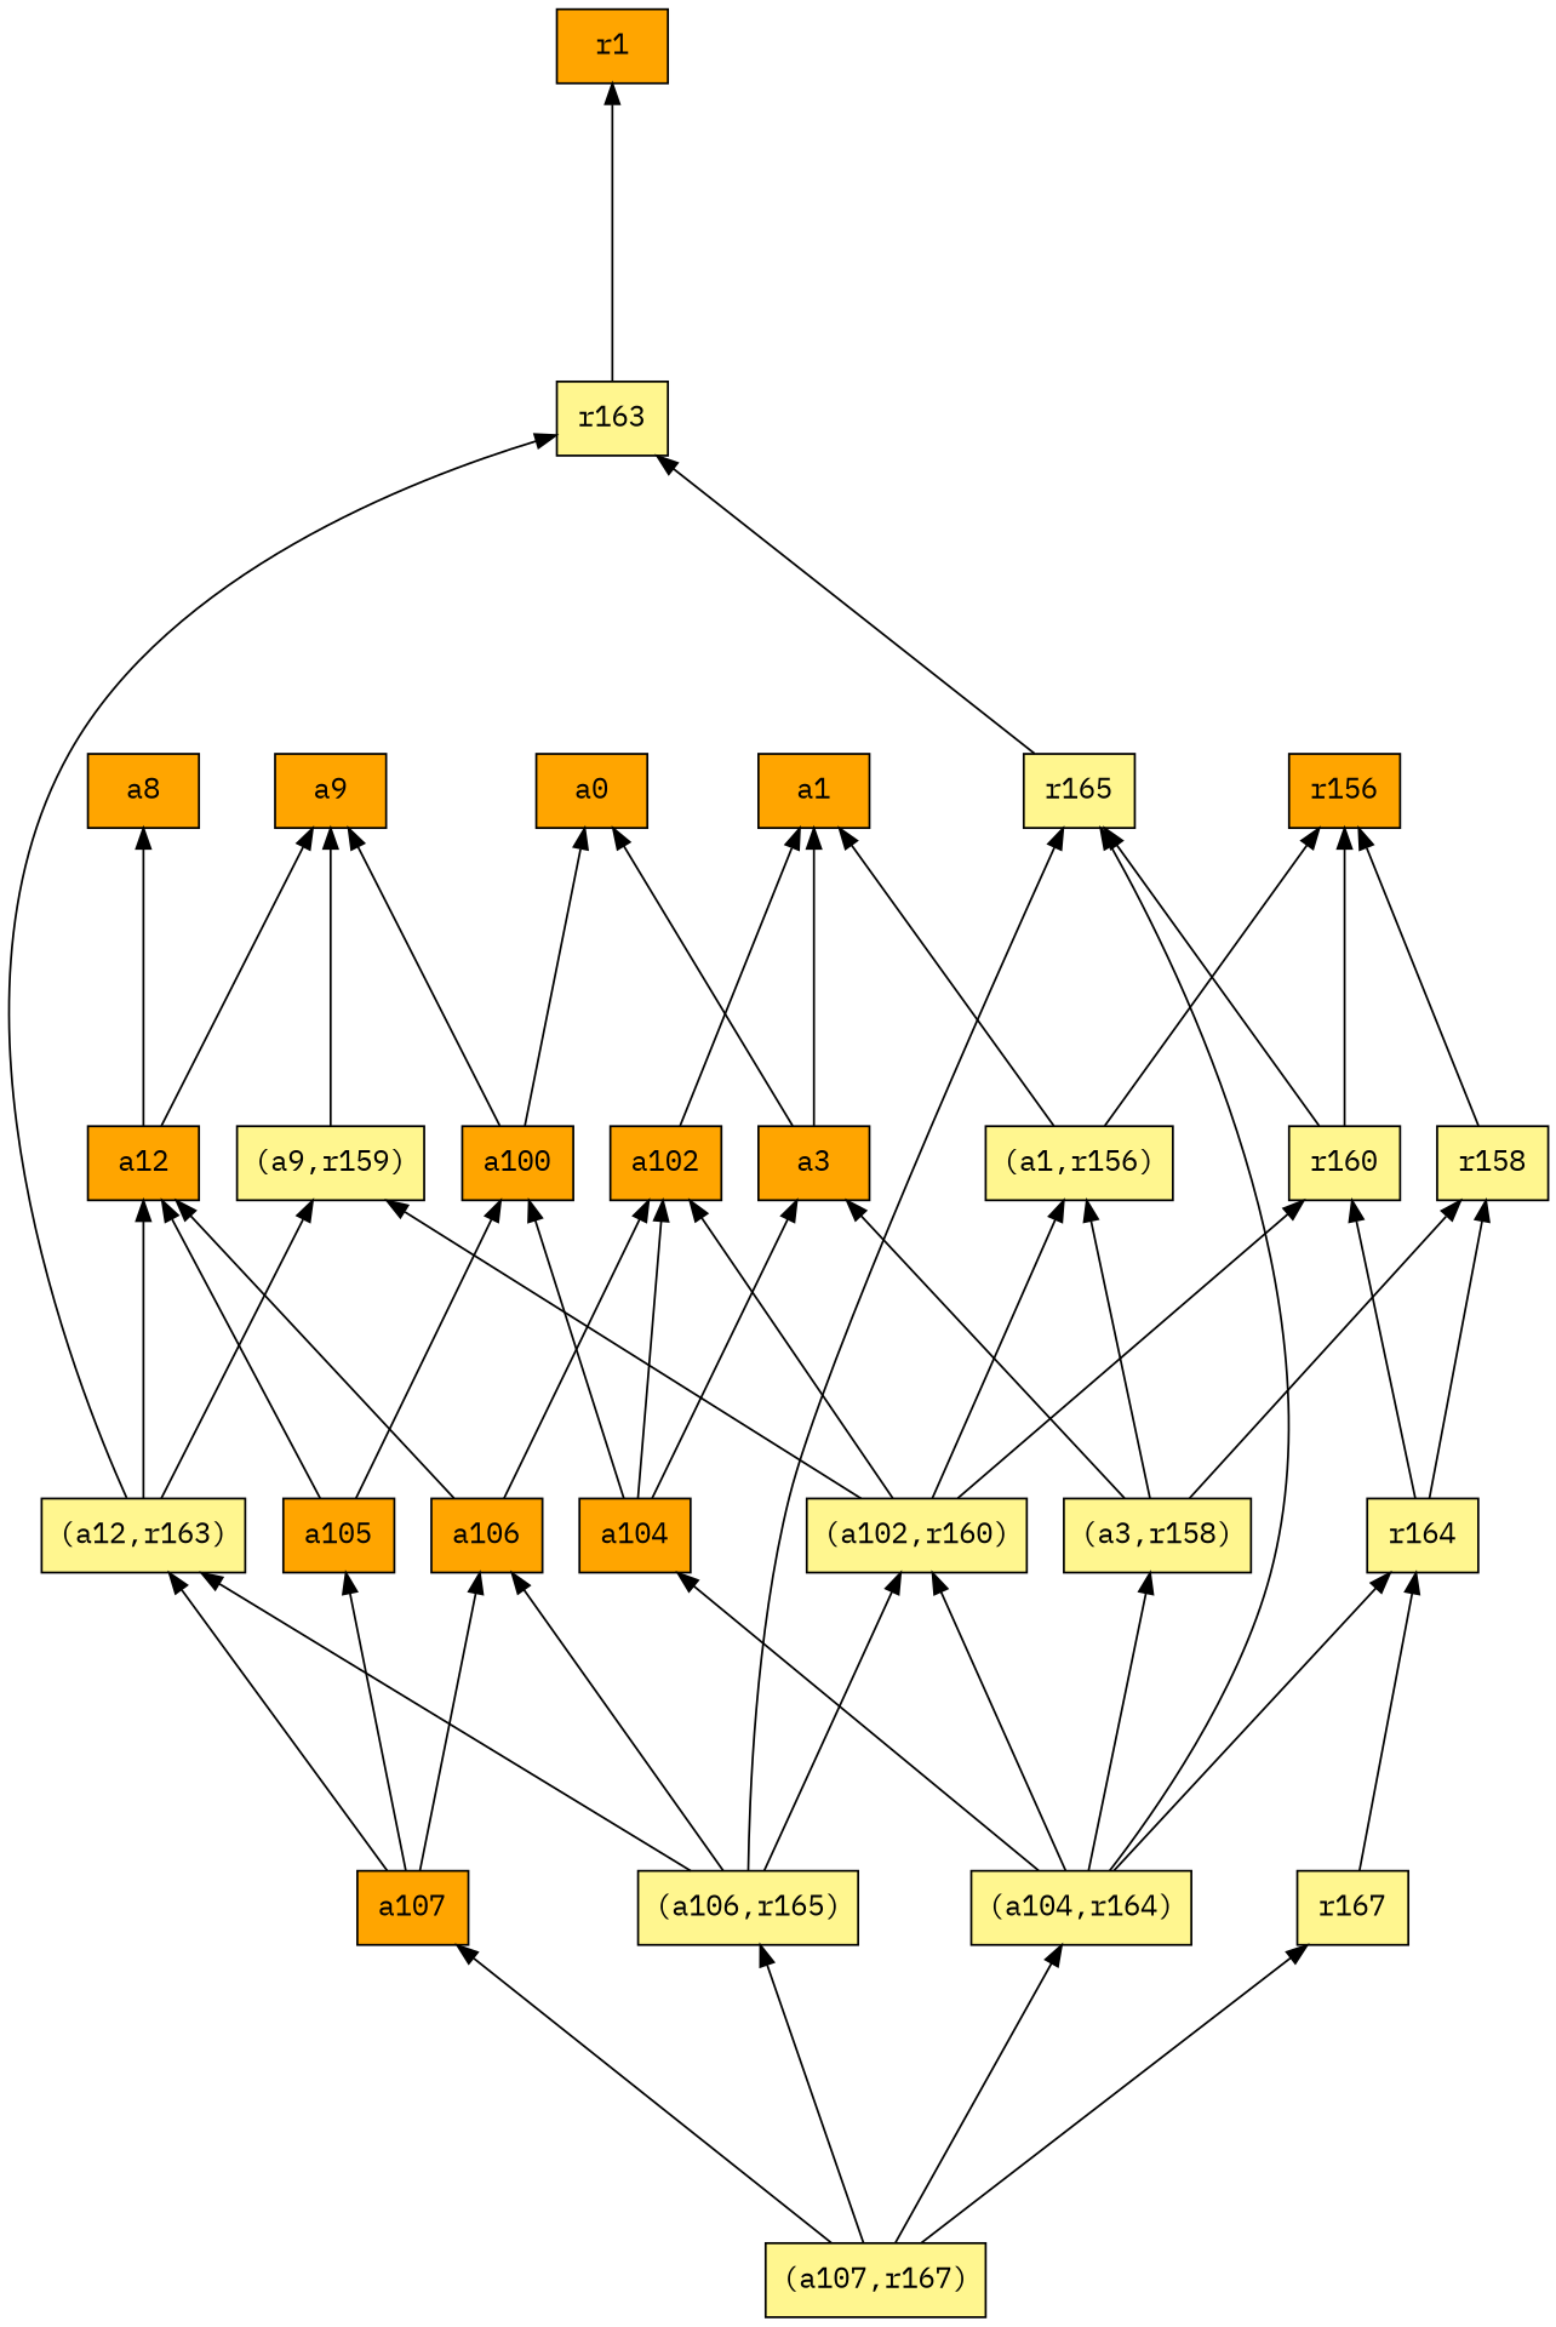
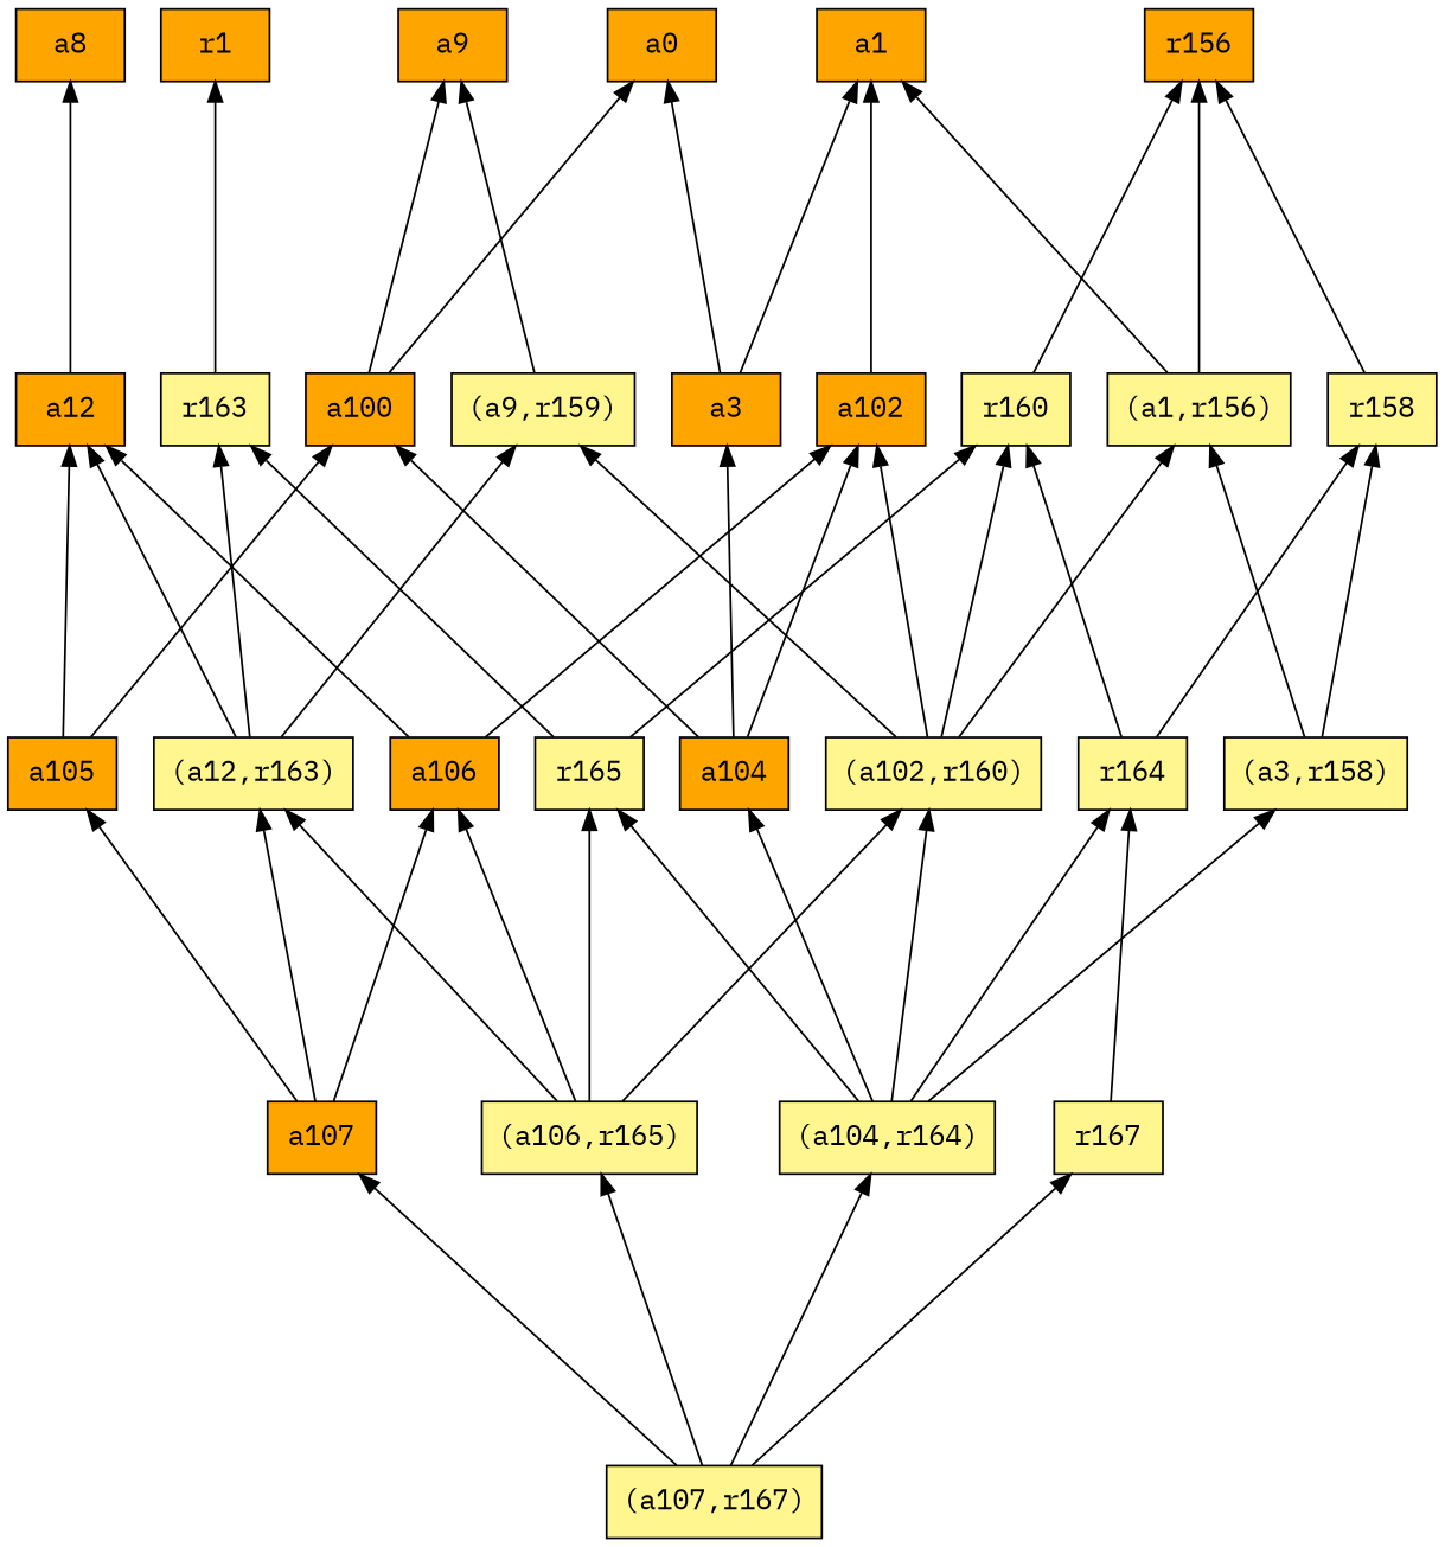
  digraph {
    fontname="IBM Plex Mono"
    rankdir=BT
    ranksep=2.0
    node [fillcolor=orange fontname="IBM Plex Mono" shape=record style=filled]
    edge [fontname="IBM Plex Mono"]
    n1 [label="{a100}"]
    n2 [label="{a0}"]
    n3 [label="{a9}"]
    n4 [label="{a8}"]
    n5 [label="{a106}"]
    n6 [label="{a102}"]
    n7 [label="{a12}"]
    n8 [label="{a1}"]
    n9 [fillcolor=khaki1 label="{(a9,r159)}"]
    n10 [fillcolor=khaki1 label="{r164}"]
    n11 [fillcolor=khaki1 label="{r160}"]
    n12 [fillcolor=khaki1 label="{r158}"]
    n13 [label="{r156}"]
    n14 [fillcolor=khaki1 label="{(a102,r160)}"]
    n15 [fillcolor=khaki1 label="{(a1,r156)}"]
    n16 [label="{a3}"]
    n17 [fillcolor=khaki1 label="{(a107,r167)}"]
    n18 [fillcolor=khaki1 label="{r167}"]
    n19 [fillcolor=khaki1 label="{(a104,r164)}"]
    n20 [fillcolor=khaki1 label="{(a106,r165)}"]
    n21 [label="{a107}"]
    n22 [fillcolor=khaki1 label="{r165}"]
    n23 [label="{a104}"]
    n24 [fillcolor=khaki1 label="{(a3,r158)}"]
    n25 [fillcolor=khaki1 label="{(a12,r163)}"]
    n26 [label="{a105}"]
    n27 [fillcolor=khaki1 label="{r163}"]
    n28 [label="{r1}"]
    n1 -> n2
    n1 -> n3
    n5 -> n6
    n5 -> n7
    n6 -> n8
-   n7 -> n3
    n7 -> n4
    n9 -> n3
    n10 -> n11
    n10 -> n12
    n11 -> n13
    n12 -> n13
    n14 -> n6
    n14 -> n9
    n14 -> n11
    n14 -> n15
    n15 -> n8
    n15 -> n13
    n16 -> n2
    n16 -> n8
    n17 -> n18
    n17 -> n19
    n17 -> n20
    n17 -> n21
    n18 -> n10
    n19 -> n10
    n19 -> n14
    n19 -> n22
    n19 -> n23
    n19 -> n24
    n20 -> n5
    n20 -> n14
    n20 -> n22
    n20 -> n25
    n21 -> n5
    n21 -> n25
    n21 -> n26
-   n11 -> n22
+   n22 -> n11
    n22 -> n27
    n23 -> n1
    n23 -> n6
    n23 -> n16
    n24 -> n12
    n24 -> n15
-   n24 -> n16
    n25 -> n7
    n25 -> n9
    n25 -> n27
    n26 -> n1
    n26 -> n7
    n27 -> n28
  }
